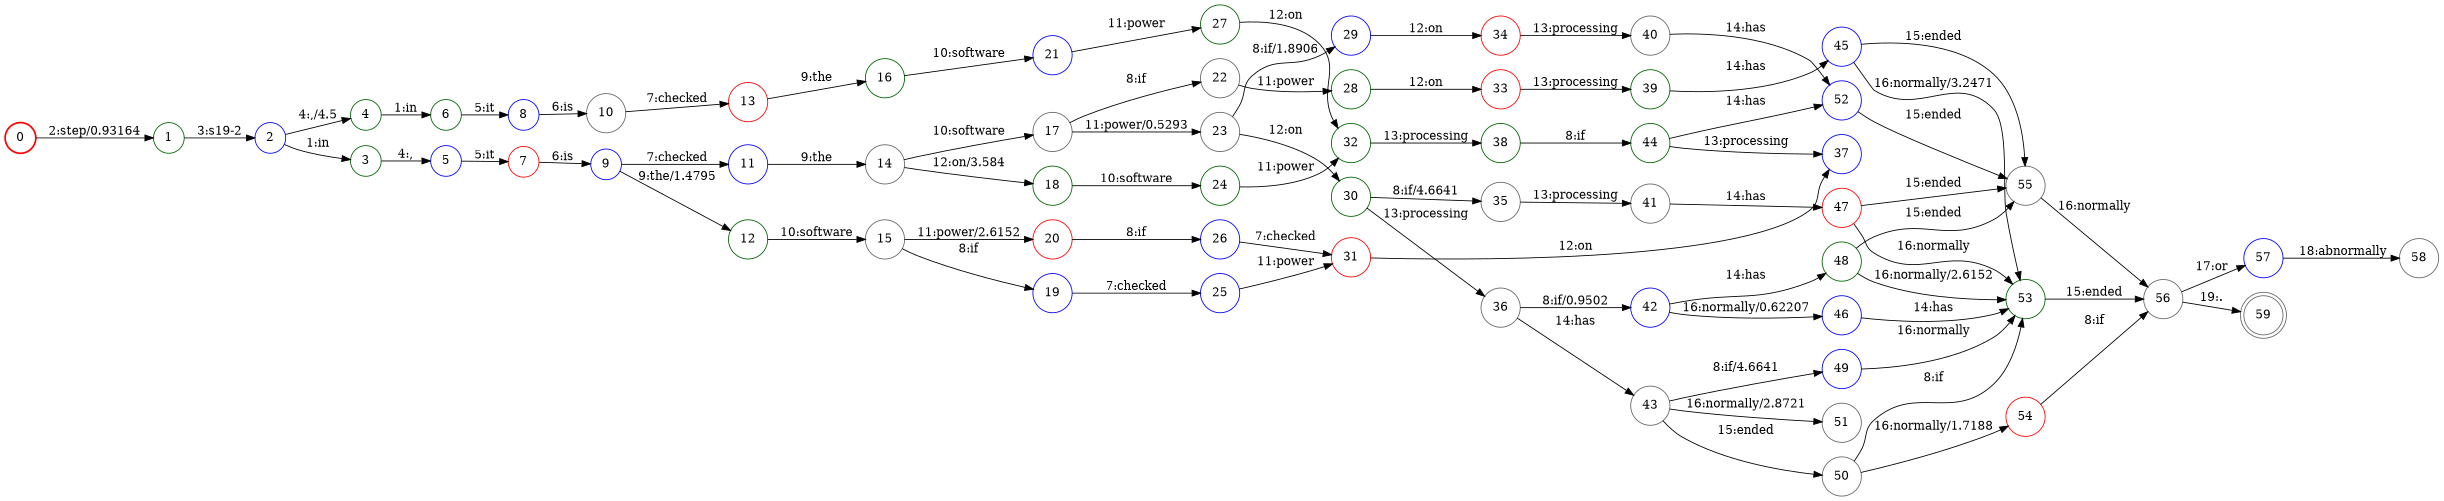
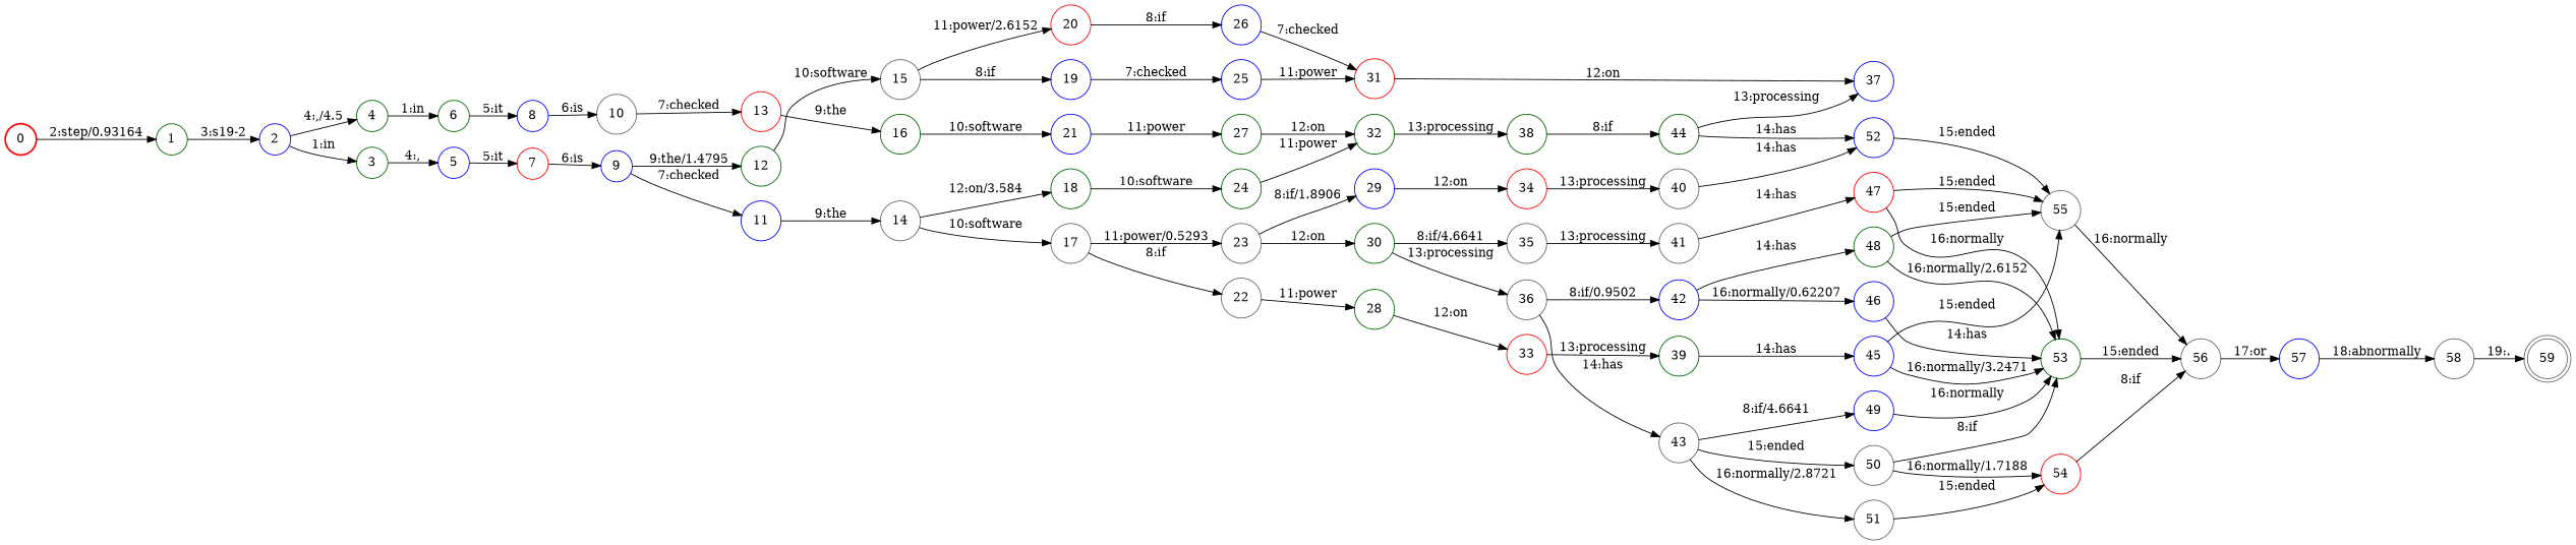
  digraph {
    nodesep=0.25
    rankdir=LR
    ranksep=0.4
    node [color=darkgreen fontsize=14 shape=circle style=solid]
    edge [fontsize=14]
    n1 [color=red label=0 style=bold]
    n2 [label=1]
    n3 [color=blue label=2]
    n4 [label=3]
    n5 [label=4]
    n6 [color=blue label=5]
    n7 [label=6]
    n8 [color=red label=7]
    n9 [color=blue label=8]
    n10 [color=blue label=9]
    n11 [color=gray40 label=10]
    n12 [color=blue label=11]
    n13 [label=12]
    n14 [color=red label=13]
    n15 [color=gray40 label=14]
    n16 [color=gray40 label=15]
    n17 [label=16]
    n18 [color=gray40 label=17]
    n19 [label=18]
    n20 [color=blue label=19]
    n21 [color=red label=20]
    n22 [color=blue label=21]
    n23 [color=gray40 label=22]
    n24 [color=gray40 label=23]
    n25 [label=24]
    n26 [color=blue label=25]
    n27 [color=blue label=26]
    n28 [label=27]
    n29 [label=28]
    n30 [color=blue label=29]
    n31 [label=30]
    n32 [label=32]
    n33 [color=red label=31]
    n34 [color=red label=33]
    n35 [color=red label=34]
    n36 [color=gray40 label=35]
    n37 [color=gray40 label=36]
    n38 [label=38]
    n39 [color=blue label=37]
    n40 [label=39]
    n41 [color=gray40 label=40]
    n42 [color=gray40 label=41]
    n43 [color=blue label=42]
    n44 [color=gray40 label=43]
    n45 [label=44]
    n46 [color=blue label=45]
    n47 [color=blue label=52]
    n48 [color=red label=47]
    n49 [color=blue label=46]
    n50 [label=48]
    n51 [color=blue label=49]
    n52 [color=gray40 label=50]
    n53 [color=gray40 label=51]
    n54 [color=gray40 label=55]
    n55 [label=53]
    n56 [color=red label=54]
    n57 [color=gray40 label=56]
    n58 [color=blue label=57]
    n59 [color=gray40 label=58]
    n60 [color=gray40 label=59 shape=doublecircle]
    n1 -> n2 [label="2:step/0.93164"]
    n2 -> n3 [label="3:s19-2"]
    n3 -> n4 [label="1:in"]
    n3 -> n5 [label="4:,/4.5"]
    n4 -> n6 [label="4:,"]
    n5 -> n7 [label="1:in"]
    n6 -> n8 [label="5:it"]
    n7 -> n9 [label="5:it"]
    n8 -> n10 [label="6:is"]
    n9 -> n11 [label="6:is"]
    n10 -> n12 [label="7:checked"]
    n10 -> n13 [label="9:the/1.4795"]
    n11 -> n14 [label="7:checked"]
    n12 -> n15 [label="9:the"]
    n13 -> n16 [label="10:software"]
    n14 -> n17 [label="9:the"]
    n15 -> n18 [label="10:software"]
    n15 -> n19 [label="12:on/3.584"]
    n16 -> n20 [label="8:if"]
    n16 -> n21 [label="11:power/2.6152"]
    n17 -> n22 [label="10:software"]
    n18 -> n23 [label="8:if"]
    n18 -> n24 [label="11:power/0.5293"]
    n19 -> n25 [label="10:software"]
    n20 -> n26 [label="7:checked"]
    n21 -> n27 [label="8:if"]
    n22 -> n28 [label="11:power"]
    n23 -> n29 [label="11:power"]
    n24 -> n30 [label="8:if/1.8906"]
    n24 -> n31 [label="12:on"]
    n25 -> n32 [label="11:power"]
    n26 -> n33 [label="11:power"]
    n27 -> n33 [label="7:checked"]
    n28 -> n32 [label="12:on"]
    n29 -> n34 [label="12:on"]
    n30 -> n35 [label="12:on"]
    n31 -> n36 [label="8:if/4.6641"]
    n31 -> n37 [label="13:processing"]
    n32 -> n38 [label="13:processing"]
    n33 -> n39 [label="12:on"]
    n34 -> n40 [label="13:processing"]
    n35 -> n41 [label="13:processing"]
    n36 -> n42 [label="13:processing"]
    n37 -> n43 [label="8:if/0.9502"]
    n37 -> n44 [label="14:has"]
    n38 -> n45 [label="8:if"]
    n40 -> n46 [label="14:has"]
    n41 -> n47 [label="14:has"]
    n42 -> n48 [label="14:has"]
    n43 -> n49 [label="16:normally/0.62207"]
    n43 -> n50 [label="14:has"]
    n44 -> n51 [label="8:if/4.6641"]
    n44 -> n52 [label="15:ended"]
    n44 -> n53 [label="16:normally/2.8721"]
    n45 -> n39 [label="13:processing"]
    n45 -> n47 [label="14:has"]
    n46 -> n54 [label="15:ended"]
    n46 -> n55 [label="16:normally/3.2471"]
    n47 -> n54 [label="15:ended"]
    n48 -> n54 [label="15:ended"]
    n48 -> n55 [label="16:normally"]
    n49 -> n55 [label="14:has"]
    n50 -> n54 [label="15:ended"]
    n50 -> n55 [label="16:normally/2.6152"]
    n51 -> n55 [label="16:normally"]
    n52 -> n55 [label="8:if"]
    n52 -> n56 [label="16:normally/1.7188"]
+   n53 -> n56 [label="15:ended"]
    n54 -> n57 [label="16:normally"]
    n55 -> n57 [label="15:ended"]
    n56 -> n57 [label="8:if"]
    n57 -> n58 [label="17:or"]
    n58 -> n59 [label="18:abnormally"]
-   n57 -> n60 [label="19:."]
+   n59 -> n60 [label="19:."]
  }
